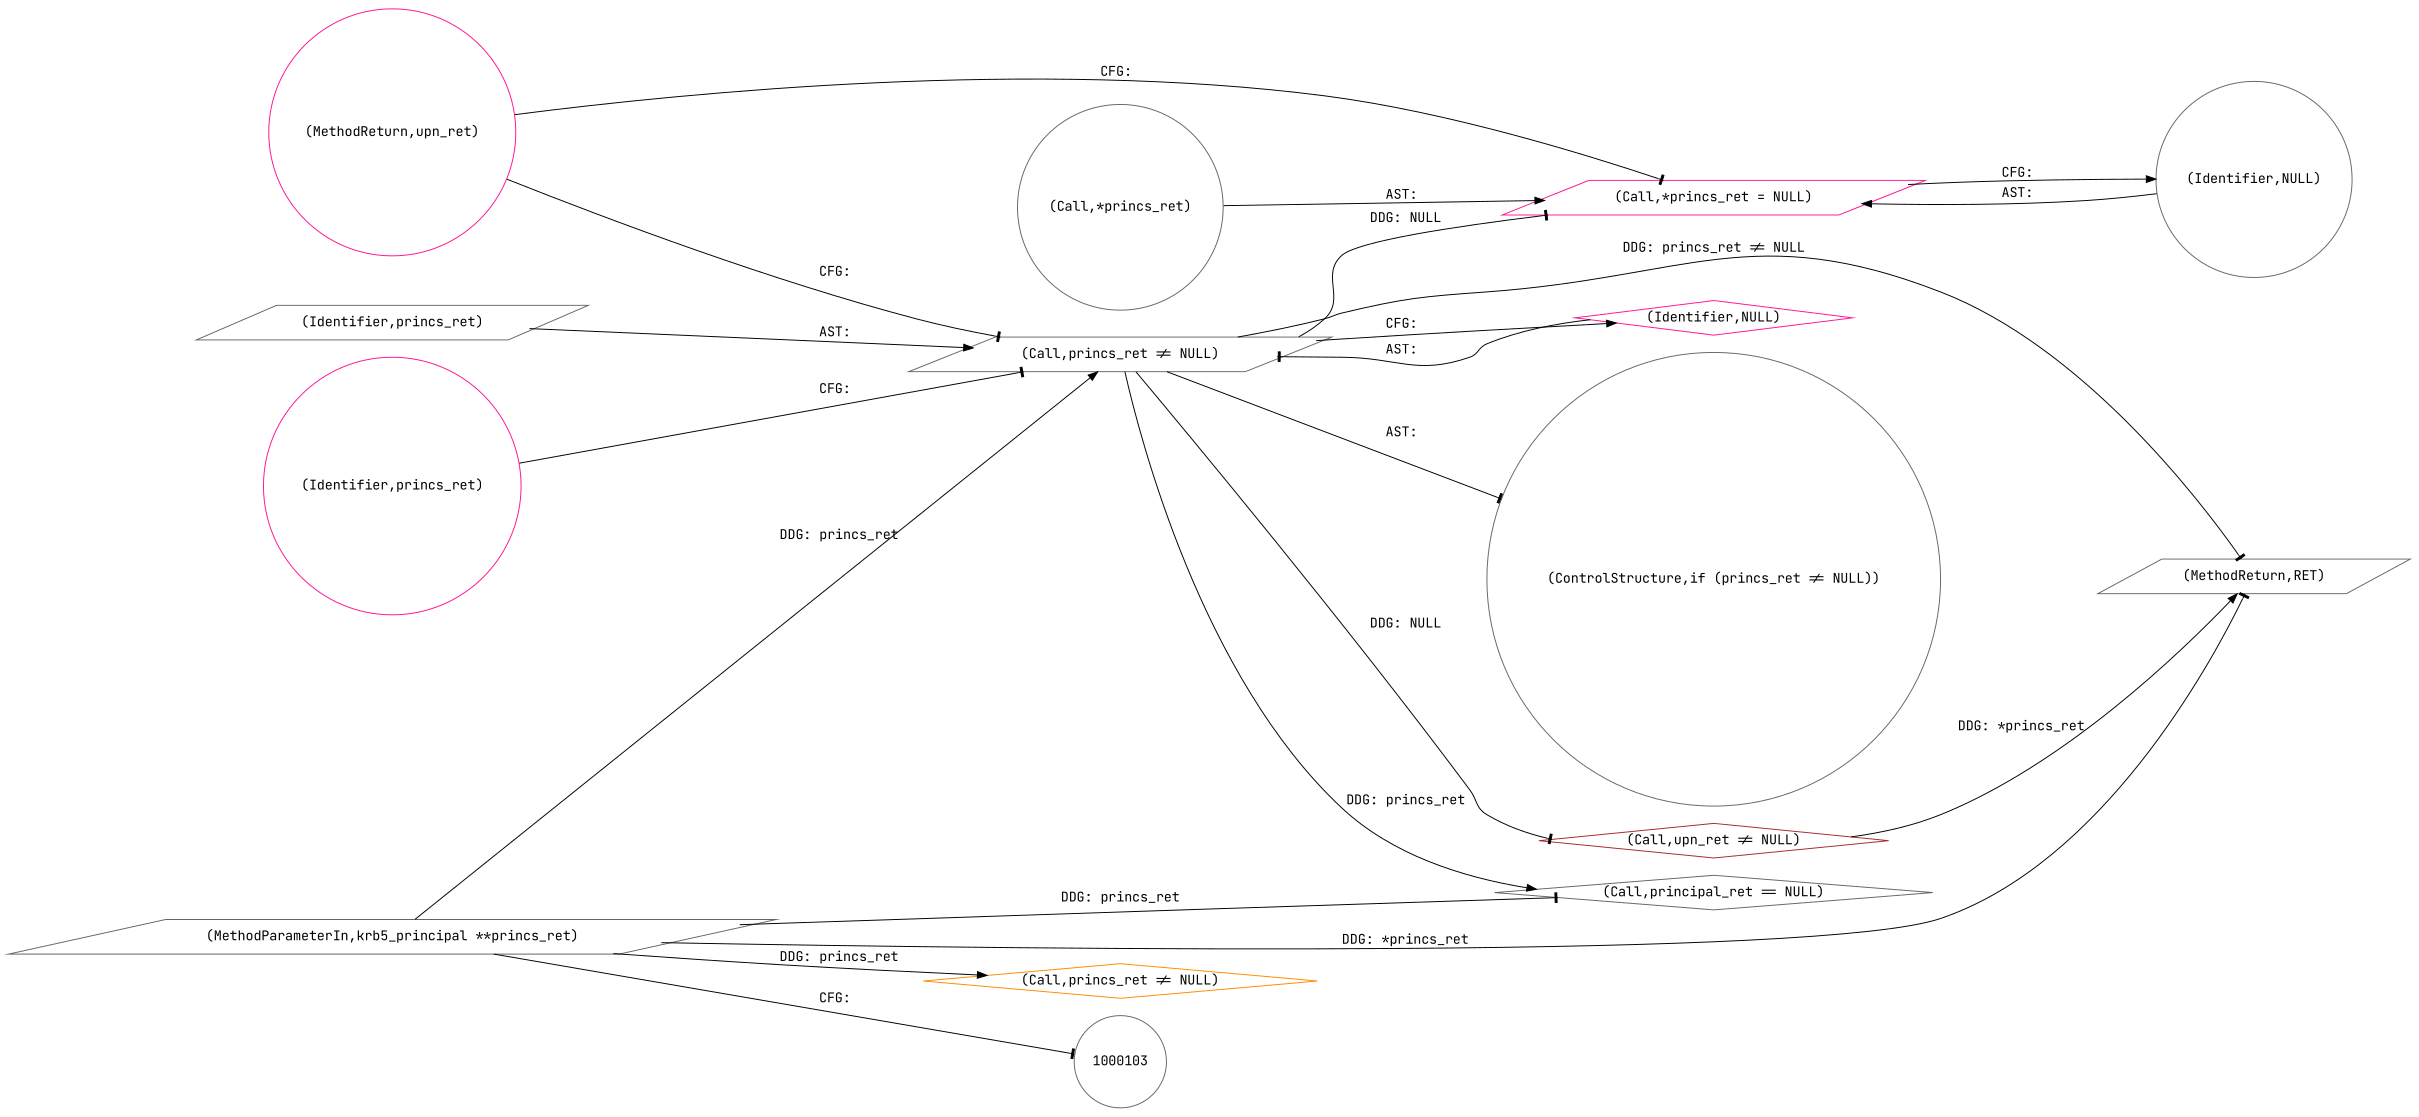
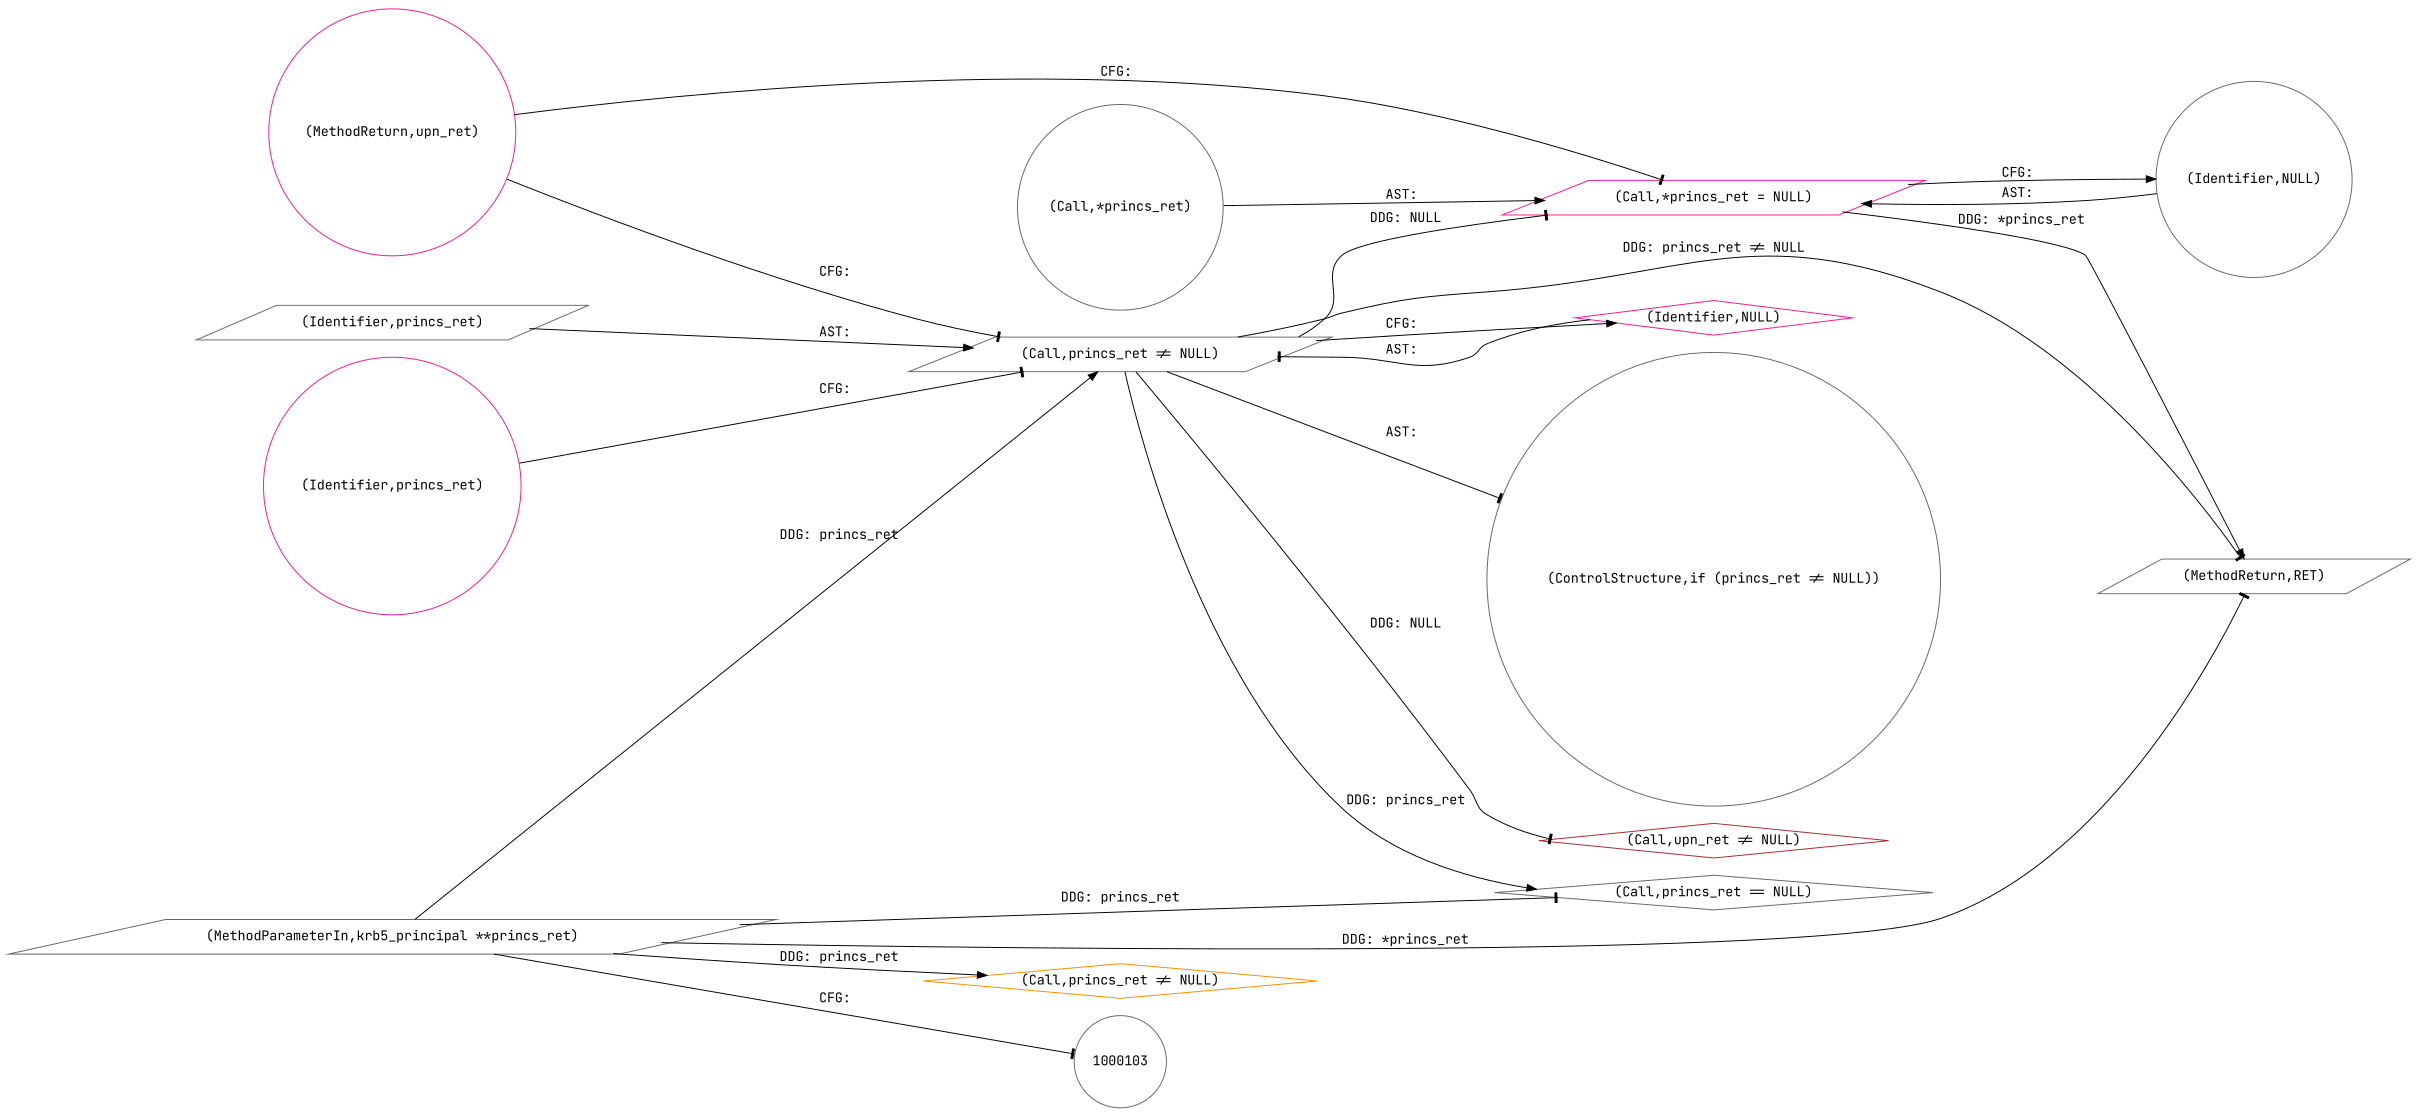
  digraph {
    fontname="JetBrains Mono"
    rankdir=LR
    node [color=gray40 fontname="JetBrains Mono" shape=circle]
    edge [arrowhead=tee fontname="JetBrains Mono"]
    n1 [color=deeppink label="(Call,*princs_ret = NULL)" shape=parallelogram]
    n2 [label="(MethodReturn,RET)" shape=parallelogram]
    n3 [label="(Identifier,NULL)"]
    n4 [label="(ControlStructure,if (princs_ret != NULL))"]
    n5 [label="(Call,princs_ret != NULL)" shape=parallelogram]
    n6 [color=brown label="(Call,upn_ret != NULL)" shape=diamond]
    n7 [color=deeppink label="(Identifier,NULL)" shape=diamond]
-   n8 [label="(Call,principal_ret == NULL)" shape=diamond]
+   n8 [label="(Call,princs_ret == NULL)" shape=diamond]
    n9 [label="(MethodParameterIn,krb5_principal **princs_ret)" shape=parallelogram]
    n10 [color=darkorange label="(Call,princs_ret != NULL)" shape=diamond]
    1000103
    n12 [color=deeppink label="(MethodReturn,upn_ret)"]
    n13 [label="(Identifier,princs_ret)" shape=parallelogram]
    n14 [label="(Call,*princs_ret)"]
    n15 [color=deeppink label="(Identifier,princs_ret)"]
-   n6 -> n2 [arrowhead=normal label="DDG: *princs_ret"]
+   n1 -> n2 [arrowhead=normal label="DDG: *princs_ret"]
    n1 -> n3 [arrowhead=normal label="CFG: "]
    n3 -> n1 [arrowhead=normal label="AST: "]
    n5 -> n1 [label="DDG: NULL"]
    n5 -> n2 [label="DDG: princs_ret != NULL"]
    n5 -> n4 [label="AST: "]
    n5 -> n6 [label="DDG: NULL"]
    n5 -> n7 [arrowhead=normal label="CFG: "]
    n5 -> n8 [arrowhead=normal label="DDG: princs_ret"]
    n7 -> n5 [label="AST: "]
    n9 -> n2 [label="DDG: *princs_ret"]
    n9 -> n5 [arrowhead=normal label="DDG: princs_ret"]
    n9 -> n8 [label="DDG: princs_ret"]
    n9 -> n10 [arrowhead=normal label="DDG: princs_ret"]
    n9 -> 1000103 [label="CFG: "]
    n12 -> n1 [label="CFG: "]
    n12 -> n5 [label="CFG: "]
    n13 -> n5 [arrowhead=normal label="AST: "]
    n14 -> n1 [arrowhead=normal label="AST: "]
    n15 -> n5 [label="CFG: "]
  }
